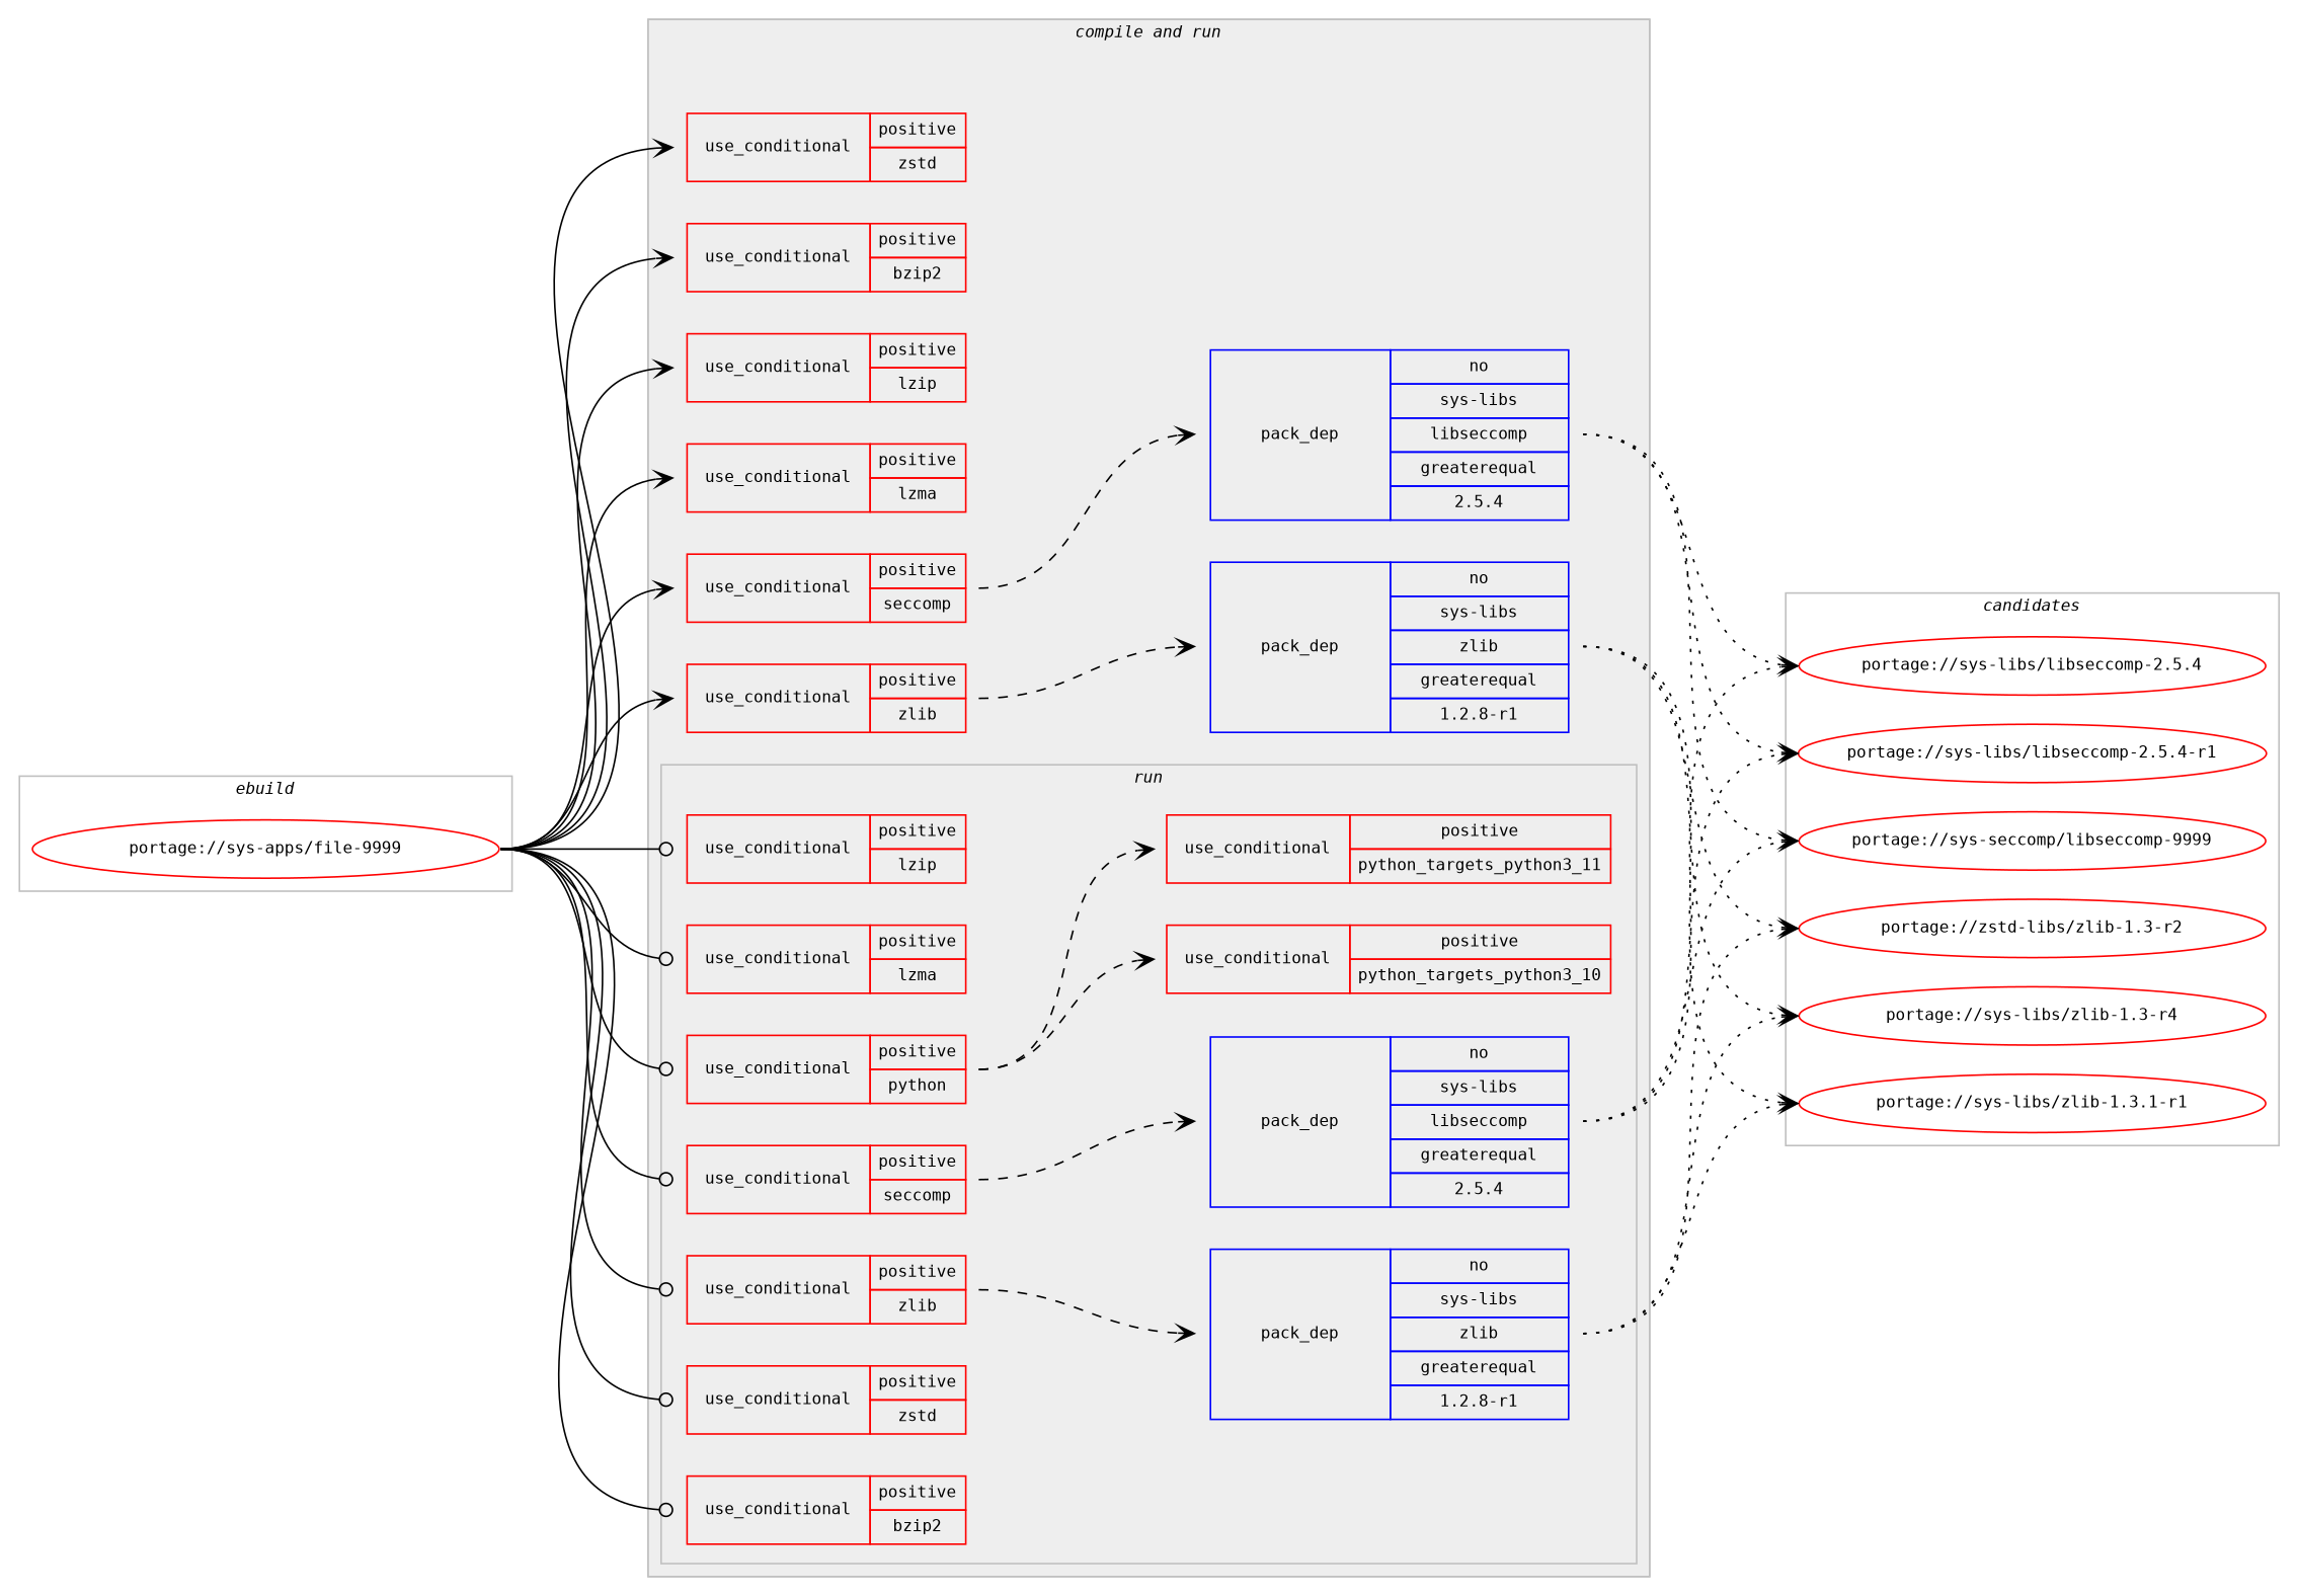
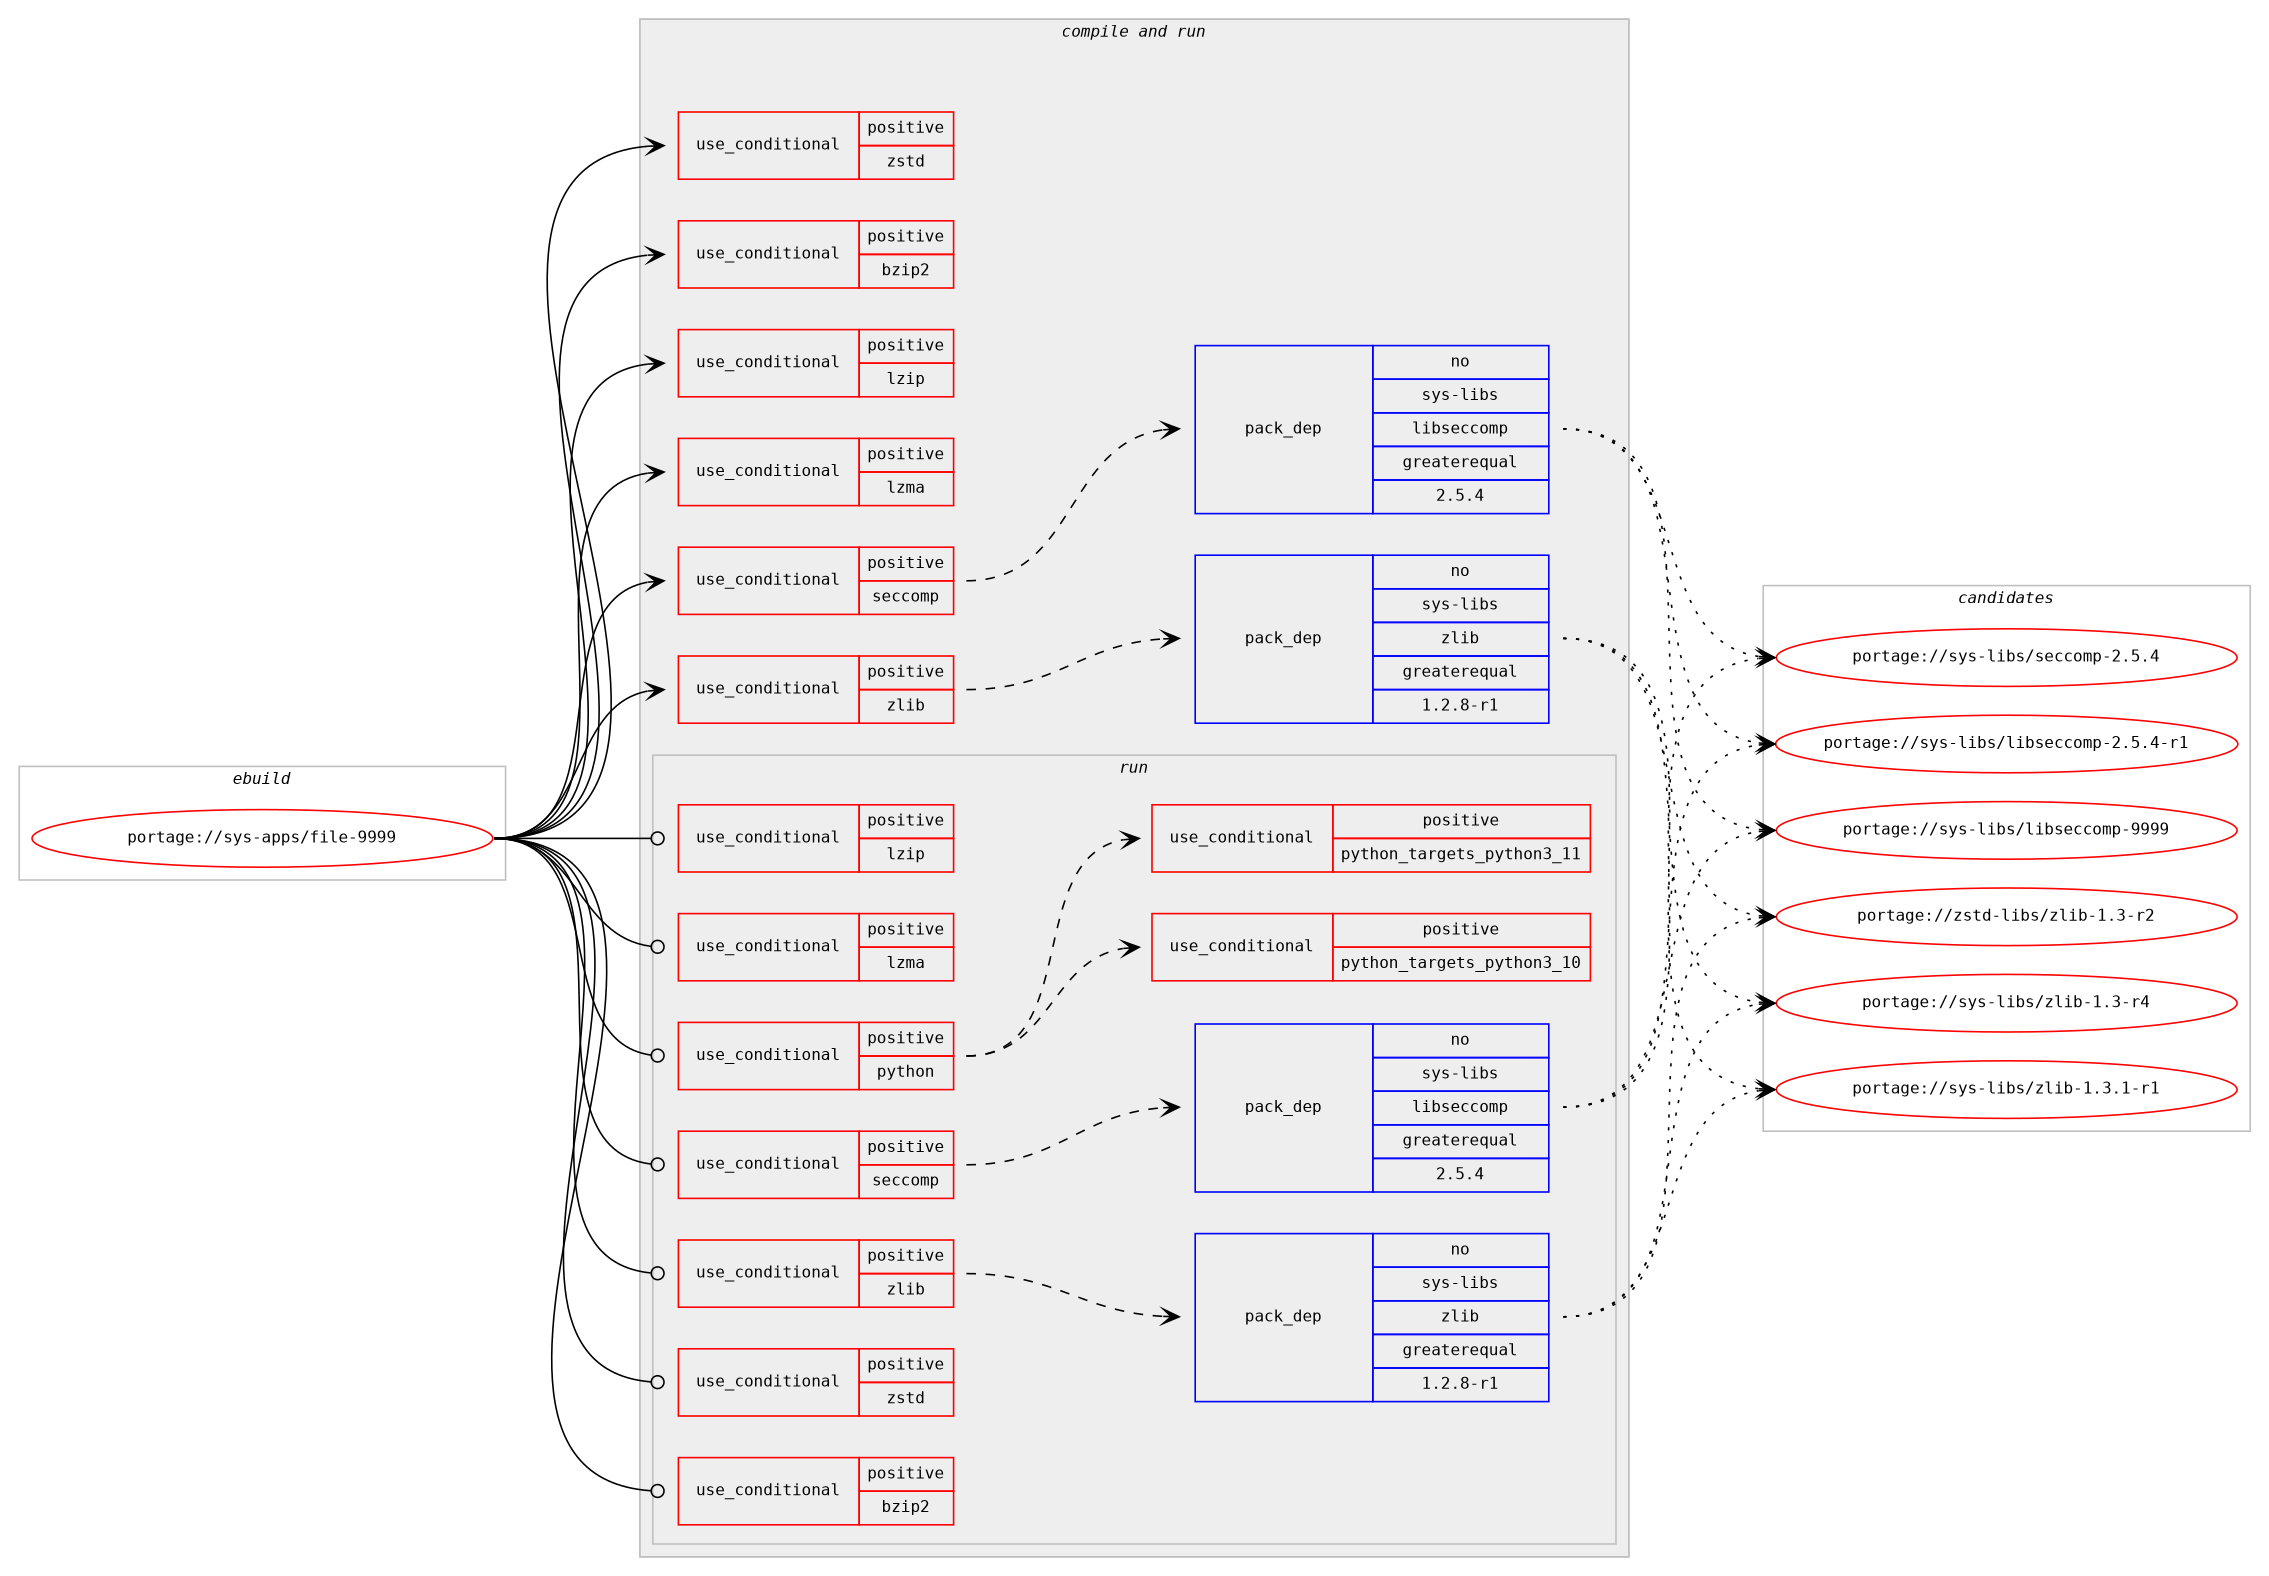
  digraph {
    compound=true
    concentrate=true
    fontname="DejaVu Sans Mono"
    fontsize=10
    newrank=true
    rankdir=LR
    ranksep=1.5
    node [color=red fontname="DejaVu Sans Mono" fontsize=10 shape=none]
    edge [arrowhead=vee fontname="DejaVu Sans Mono" headport=w style=solid tailport=e weight=20]
    n1 [label="portage://sys-apps/file-9999" width=4 shape=""]
    n2 [label=<<TABLE BORDER="0" CELLBORDER="1" CELLSPACING="0" CELLPADDING="4"><TR><TD ROWSPAN="3" CELLPADDING="10">use_conditional</TD></TR><TR><TD>positive</TD></TR><TR><TD>bzip2</TD></TR></TABLE>>]
    n3 [label=<<TABLE BORDER="0" CELLBORDER="1" CELLSPACING="0" CELLPADDING="4"><TR><TD ROWSPAN="3" CELLPADDING="10">use_conditional</TD></TR><TR><TD>positive</TD></TR><TR><TD>lzip</TD></TR></TABLE>>]
    n4 [label=<<TABLE BORDER="0" CELLBORDER="1" CELLSPACING="0" CELLPADDING="4"><TR><TD ROWSPAN="3" CELLPADDING="10">use_conditional</TD></TR><TR><TD>positive</TD></TR><TR><TD>lzma</TD></TR></TABLE>>]
    n5 [color=blue label=<<TABLE BORDER="0" CELLBORDER="1" CELLSPACING="0" CELLPADDING="4" WIDTH="220"><TR><TD ROWSPAN="6" CELLPADDING="30">pack_dep</TD></TR><TR><TD WIDTH="110">no</TD></TR><TR><TD>sys-libs</TD></TR><TR><TD>libseccomp</TD></TR><TR><TD>greaterequal</TD></TR><TR><TD>2.5.4</TD></TR></TABLE>>]
    n6 [label=<<TABLE BORDER="0" CELLBORDER="1" CELLSPACING="0" CELLPADDING="4"><TR><TD ROWSPAN="3" CELLPADDING="10">use_conditional</TD></TR><TR><TD>positive</TD></TR><TR><TD>seccomp</TD></TR></TABLE>>]
    n7 [color=blue label=<<TABLE BORDER="0" CELLBORDER="1" CELLSPACING="0" CELLPADDING="4" WIDTH="220"><TR><TD ROWSPAN="6" CELLPADDING="30">pack_dep</TD></TR><TR><TD WIDTH="110">no</TD></TR><TR><TD>sys-libs</TD></TR><TR><TD>zlib</TD></TR><TR><TD>greaterequal</TD></TR><TR><TD>1.2.8-r1</TD></TR></TABLE>>]
    n8 [label=<<TABLE BORDER="0" CELLBORDER="1" CELLSPACING="0" CELLPADDING="4"><TR><TD ROWSPAN="3" CELLPADDING="10">use_conditional</TD></TR><TR><TD>positive</TD></TR><TR><TD>zlib</TD></TR></TABLE>>]
    n9 [label=<<TABLE BORDER="0" CELLBORDER="1" CELLSPACING="0" CELLPADDING="4"><TR><TD ROWSPAN="3" CELLPADDING="10">use_conditional</TD></TR><TR><TD>positive</TD></TR><TR><TD>zstd</TD></TR></TABLE>>]
    n10 [label=<<TABLE BORDER="0" CELLBORDER="1" CELLSPACING="0" CELLPADDING="4"><TR><TD ROWSPAN="3" CELLPADDING="10">use_conditional</TD></TR><TR><TD>positive</TD></TR><TR><TD>bzip2</TD></TR></TABLE>>]
    n11 [label=<<TABLE BORDER="0" CELLBORDER="1" CELLSPACING="0" CELLPADDING="4"><TR><TD ROWSPAN="3" CELLPADDING="10">use_conditional</TD></TR><TR><TD>positive</TD></TR><TR><TD>lzip</TD></TR></TABLE>>]
    n12 [label=<<TABLE BORDER="0" CELLBORDER="1" CELLSPACING="0" CELLPADDING="4"><TR><TD ROWSPAN="3" CELLPADDING="10">use_conditional</TD></TR><TR><TD>positive</TD></TR><TR><TD>lzma</TD></TR></TABLE>>]
    n13 [label=<<TABLE BORDER="0" CELLBORDER="1" CELLSPACING="0" CELLPADDING="4"><TR><TD ROWSPAN="3" CELLPADDING="10">use_conditional</TD></TR><TR><TD>positive</TD></TR><TR><TD>python_targets_python3_10</TD></TR></TABLE>>]
    n14 [label=<<TABLE BORDER="0" CELLBORDER="1" CELLSPACING="0" CELLPADDING="4"><TR><TD ROWSPAN="3" CELLPADDING="10">use_conditional</TD></TR><TR><TD>positive</TD></TR><TR><TD>python_targets_python3_11</TD></TR></TABLE>>]
    n15 [label=<<TABLE BORDER="0" CELLBORDER="1" CELLSPACING="0" CELLPADDING="4"><TR><TD ROWSPAN="3" CELLPADDING="10">use_conditional</TD></TR><TR><TD>positive</TD></TR><TR><TD>python</TD></TR></TABLE>>]
    n16 [color=blue label=<<TABLE BORDER="0" CELLBORDER="1" CELLSPACING="0" CELLPADDING="4" WIDTH="220"><TR><TD ROWSPAN="6" CELLPADDING="30">pack_dep</TD></TR><TR><TD WIDTH="110">no</TD></TR><TR><TD>sys-libs</TD></TR><TR><TD>libseccomp</TD></TR><TR><TD>greaterequal</TD></TR><TR><TD>2.5.4</TD></TR></TABLE>>]
    n17 [label=<<TABLE BORDER="0" CELLBORDER="1" CELLSPACING="0" CELLPADDING="4"><TR><TD ROWSPAN="3" CELLPADDING="10">use_conditional</TD></TR><TR><TD>positive</TD></TR><TR><TD>seccomp</TD></TR></TABLE>>]
    n18 [color=blue label=<<TABLE BORDER="0" CELLBORDER="1" CELLSPACING="0" CELLPADDING="4" WIDTH="220"><TR><TD ROWSPAN="6" CELLPADDING="30">pack_dep</TD></TR><TR><TD WIDTH="110">no</TD></TR><TR><TD>sys-libs</TD></TR><TR><TD>zlib</TD></TR><TR><TD>greaterequal</TD></TR><TR><TD>1.2.8-r1</TD></TR></TABLE>>]
    n19 [label=<<TABLE BORDER="0" CELLBORDER="1" CELLSPACING="0" CELLPADDING="4"><TR><TD ROWSPAN="3" CELLPADDING="10">use_conditional</TD></TR><TR><TD>positive</TD></TR><TR><TD>zlib</TD></TR></TABLE>>]
    n20 [label=<<TABLE BORDER="0" CELLBORDER="1" CELLSPACING="0" CELLPADDING="4"><TR><TD ROWSPAN="3" CELLPADDING="10">use_conditional</TD></TR><TR><TD>positive</TD></TR><TR><TD>zstd</TD></TR></TABLE>>]
-   n21 [label="portage://sys-libs/libseccomp-2.5.4" width=4 shape=""]
+   n21 [label="portage://sys-libs/seccomp-2.5.4" width=4 shape=""]
    n22 [label="portage://sys-libs/libseccomp-2.5.4-r1" width=4 shape=""]
-   n23 [label="portage://sys-seccomp/libseccomp-9999" width=4 shape=""]
+   n23 [label="portage://sys-libs/libseccomp-9999" width=4 shape=""]
    n24 [label="portage://zstd-libs/zlib-1.3-r2" width=4 shape=""]
    n25 [label="portage://sys-libs/zlib-1.3-r4" width=4 shape=""]
    n26 [label="portage://sys-libs/zlib-1.3.1-r1" width=4 shape=""]
    subgraph cluster_1 {
      color=gray
      label=<<i>ebuild</i>>
      rank=same
      n1
    }
    subgraph cluster_2 {
      color=gray
      label=<<i>dependencies</i>>
      subgraph cluster_3 {
        color=gray
        fillcolor="#eeeeee"
        label=<<i>compile</i>>
        style=filled
        subgraph sub_4 {
          color=gray
          fillcolor="#eeeeee"
          label=<<i>compile</i>>
          style=filled
          n2
        }
        subgraph sub_5 {
          color=gray
          fillcolor="#eeeeee"
          label=<<i>compile</i>>
          style=filled
          n3
        }
        subgraph sub_6 {
          color=gray
          fillcolor="#eeeeee"
          label=<<i>compile</i>>
          style=filled
          n4
        }
        subgraph sub_7 {
          color=gray
          fillcolor="#eeeeee"
          label=<<i>compile</i>>
          style=filled
          n6
          subgraph sub_8 {
            color=gray
            fillcolor="#eeeeee"
            label=<<i>compile</i>>
            style=filled
            n5
          }
        }
        subgraph sub_9 {
          color=gray
          fillcolor="#eeeeee"
          label=<<i>compile</i>>
          style=filled
          n8
          subgraph sub_10 {
            color=gray
            fillcolor="#eeeeee"
            label=<<i>compile</i>>
            style=filled
            n7
          }
        }
        subgraph sub_11 {
          color=gray
          fillcolor="#eeeeee"
          label=<<i>compile</i>>
          style=filled
          n9
        }
      }
      subgraph cluster_12 {
        color=gray
        fillcolor="#eeeeee"
        label=<<i>compile and run</i>>
        style=filled
      }
      subgraph cluster_13 {
        color=gray
        fillcolor="#eeeeee"
        label=<<i>run</i>>
        style=filled
        subgraph sub_14 {
          color=gray
          fillcolor="#eeeeee"
          label=<<i>run</i>>
          style=filled
          n10
        }
        subgraph sub_15 {
          color=gray
          fillcolor="#eeeeee"
          label=<<i>run</i>>
          style=filled
          n11
        }
        subgraph sub_16 {
          color=gray
          fillcolor="#eeeeee"
          label=<<i>run</i>>
          style=filled
          n12
        }
        subgraph sub_17 {
          color=gray
          fillcolor="#eeeeee"
          label=<<i>run</i>>
          style=filled
          n15
          subgraph sub_18 {
            color=gray
            fillcolor="#eeeeee"
            label=<<i>run</i>>
            style=filled
            n13
          }
          subgraph sub_19 {
            color=gray
            fillcolor="#eeeeee"
            label=<<i>run</i>>
            style=filled
            n14
          }
        }
        subgraph sub_20 {
          color=gray
          fillcolor="#eeeeee"
          label=<<i>run</i>>
          style=filled
          n17
          subgraph sub_21 {
            color=gray
            fillcolor="#eeeeee"
            label=<<i>run</i>>
            style=filled
            n16
          }
        }
        subgraph sub_22 {
          color=gray
          fillcolor="#eeeeee"
          label=<<i>run</i>>
          style=filled
          n19
          subgraph sub_23 {
            color=gray
            fillcolor="#eeeeee"
            label=<<i>run</i>>
            style=filled
            n18
          }
        }
        subgraph sub_24 {
          color=gray
          fillcolor="#eeeeee"
          label=<<i>run</i>>
          style=filled
          n20
        }
      }
    }
    subgraph cluster_25 {
      color=gray
      label=<<i>candidates</i>>
      rank=same
      subgraph sub_26 {
        color=black
        label=<<i>candidates</i>>
        nodesep=1
        rank=same
        n21
        n22
        n23
      }
      subgraph sub_27 {
        color=black
        label=<<i>candidates</i>>
        nodesep=1
        rank=same
        n24
        n25
        n26
      }
      subgraph sub_28 {
        color=black
        label=<<i>candidates</i>>
        nodesep=1
        rank=same
        n21
        n22
        n23
      }
      subgraph sub_29 {
        color=black
        label=<<i>candidates</i>>
        nodesep=1
        rank=same
        n24
        n25
        n26
      }
    }
    n1 -> n2
    n1 -> n3
    n1 -> n4
    n1 -> n6
    n1 -> n8
    n1 -> n9
    n1 -> n10 [arrowhead=odot]
    n1 -> n11 [arrowhead=odot]
    n1 -> n12 [arrowhead=odot]
    n1 -> n15 [arrowhead=odot]
    n1 -> n17 [arrowhead=odot]
    n1 -> n19 [arrowhead=odot]
    n1 -> n20 [arrowhead=odot]
    n5 -> n21 [style=dotted weight=100]
    n5 -> n22 [style=dotted weight=100]
    n5 -> n23 [style=dotted weight=100]
    n6 -> n5 [style=dashed]
    n7 -> n24 [style=dotted weight=100]
    n7 -> n25 [style=dotted weight=100]
    n7 -> n26 [style=dotted weight=100]
    n8 -> n7 [style=dashed]
    n15 -> n13 [style=dashed]
    n15 -> n14 [style=dashed]
    n16 -> n21 [style=dotted weight=100]
    n16 -> n22 [style=dotted weight=100]
    n16 -> n23 [style=dotted weight=100]
    n17 -> n16 [style=dashed]
    n18 -> n24 [style=dotted weight=100]
    n18 -> n25 [style=dotted weight=100]
    n18 -> n26 [style=dotted weight=100]
    n19 -> n18 [style=dashed]
  }
